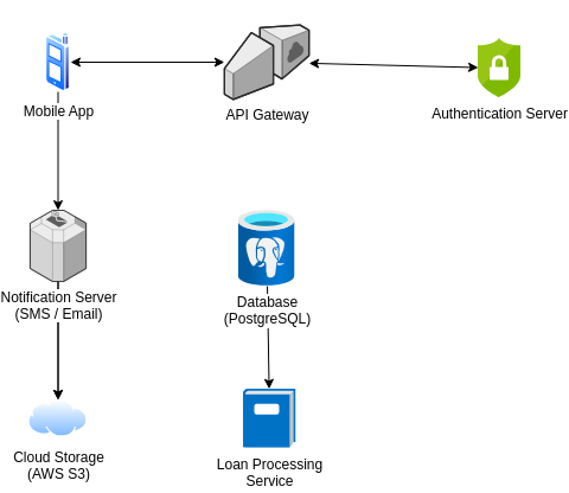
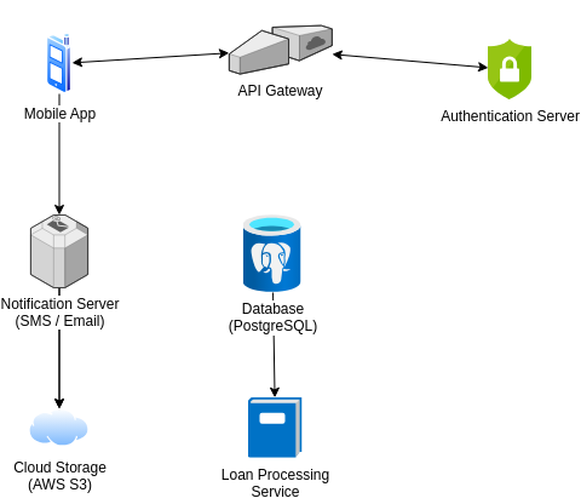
  <mxCell id="0" />
  <mxCell id="1" parent="0" />
  <mxCell id="2" style="edgeStyle=none;html=1;startArrow=none;startFill=0;" edge="1" parent="1" source="3" target="10"><mxGeometry relative="1" as="geometry"><mxPoint x="106.656" y="218.28" as="targetPoint" /></mxGeometry></mxCell>
  <mxCell id="3" value="Mobile App" style="aspect=fixed;perimeter=ellipsePerimeter;html=1;align=center;shadow=0;dashed=0;spacingTop=3;image;image=img/lib/active_directory/cell_phone.svg;" vertex="1" parent="1"><mxGeometry x="35" y="27" width="21" height="50" as="geometry" /></mxCell>
  <mxCell id="4" style="edgeStyle=none;html=1;startArrow=classic;startFill=1;" edge="1" parent="1" source="11" target="3"><mxGeometry relative="1" as="geometry"><mxPoint x="205" y="52" as="sourcePoint" /></mxGeometry></mxCell>
  <mxCell id="5" style="edgeStyle=none;html=1;startArrow=classic;startFill=1;" edge="1" parent="1" source="11" target="12"><mxGeometry relative="1" as="geometry"><mxPoint x="238" y="52" as="sourcePoint" /><mxPoint x="385" y="52" as="targetPoint" /></mxGeometry></mxCell>
  <mxCell id="6" style="edgeStyle=none;html=1;startArrow=none;startFill=0;" edge="1" parent="1" source="14" target="13"><mxGeometry relative="1" as="geometry"><mxPoint x="221.758" y="215.999" as="sourcePoint" /></mxGeometry></mxCell>
  <mxCell id="7" style="edgeStyle=none;html=1;startArrow=none;startFill=0;" edge="1" parent="1" source="10" target="8"><mxGeometry relative="1" as="geometry"><mxPoint x="102.74" y="260.752" as="sourcePoint" /></mxGeometry></mxCell>
  <mxCell id="8" value="Cloud Storage&lt;br&gt;(AWS S3)" style="aspect=fixed;perimeter=ellipsePerimeter;html=1;align=center;shadow=0;dashed=0;spacingTop=3;image;image=img/lib/active_directory/internet_cloud.svg;" vertex="1" parent="1"><mxGeometry x="20.5" y="337" width="50" height="31.5" as="geometry" /></mxCell>
  <mxCell id="9" value="" style="edgeStyle=none;html=1;fontColor=#000000;startArrow=none;startFill=0;" edge="1" parent="1" source="10" target="8"><mxGeometry relative="1" as="geometry" /></mxCell>
  <mxCell id="10" value="&lt;font style=&quot;background-color: rgb(255, 255, 255);&quot; color=&quot;#000000&quot;&gt;Notification Server&lt;br&gt;(SMS / Email)&lt;/font&gt;" style="verticalLabelPosition=bottom;html=1;verticalAlign=top;strokeWidth=1;align=center;outlineConnect=0;dashed=0;outlineConnect=0;shape=mxgraph.aws3d.email_service;fillColor=#ECECEC;strokeColor=#5E5E5E;aspect=fixed;" vertex="1" parent="1"><mxGeometry x="21.91" y="177" width="47.19" height="60" as="geometry" /></mxCell>
- <mxCell id="11" value="&lt;font color=&quot;#000000&quot; style=&quot;background-color: rgb(255, 255, 255);&quot;&gt;API Gateway&lt;/font&gt;" style="verticalLabelPosition=bottom;html=1;verticalAlign=top;strokeWidth=1;align=center;outlineConnect=0;dashed=0;outlineConnect=0;shape=mxgraph.aws3d.internetGateway;fillColor=#ECECEC;strokeColor=#5E5E5E;aspect=fixed;" vertex="1" parent="1"><mxGeometry x="185.86" y="20.6" width="71.29" height="62.8" as="geometry" /></mxCell>
+ <mxCell id="11" value="&lt;font color=&quot;#000000&quot; style=&quot;background-color: rgb(255, 255, 255);&quot;&gt;API Gateway&lt;/font&gt;" style="verticalLabelPosition=bottom;html=1;verticalAlign=top;strokeWidth=1;align=center;outlineConnect=0;dashed=0;outlineConnect=0;shape=mxgraph.aws3d.internetGateway;fillColor=#ECECEC;strokeColor=#5E5E5E;aspect=fixed;" vertex="1" parent="1"><mxGeometry x="185.86" y="20.6" width="85" height="40" as="geometry" /></mxCell>
  <mxCell id="12" value="Authentication Server" style="sketch=0;aspect=fixed;html=1;points=[];align=center;image;fontSize=12;image=img/lib/mscae/Security_Center.svg;" vertex="1" parent="1"><mxGeometry x="400" y="32" width="36" height="50" as="geometry" /></mxCell>
  <mxCell id="13" value="Loan Processing&lt;br&gt;Service" style="sketch=0;aspect=fixed;html=1;points=[];align=center;image;fontSize=12;image=img/lib/mscae/Log.svg;" vertex="1" parent="1"><mxGeometry x="201.5" y="327.75" width="45" height="50" as="geometry" /></mxCell>
  <mxCell id="14" value="Database&lt;br&gt;(PostgreSQL)" style="aspect=fixed;html=1;points=[];align=center;image;fontSize=12;image=img/lib/azure2/databases/Azure_Database_PostgreSQL_Server.svg;" vertex="1" parent="1"><mxGeometry x="197.51" y="177" width="48" height="64" as="geometry" /></mxCell>
